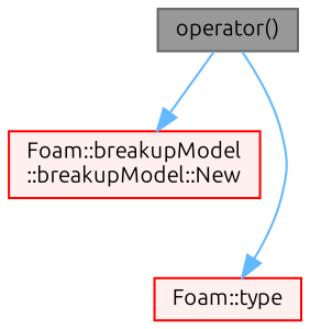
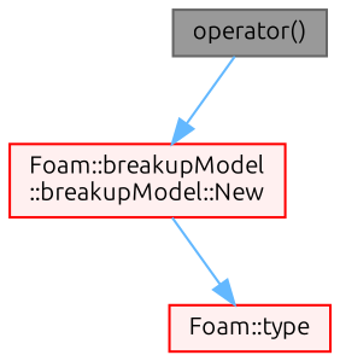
  digraph {
    fontname=Ubuntu
    rankdir=TB
    node [color=red fillcolor="#FFF0F0" fontname=Ubuntu fontsize=10 shape=box style=filled]
    edge [color=steelblue1 fontname=Ubuntu fontsize=10 labelfontname=Helvetica labelfontsize=10 style=solid]
    n1 [color=gray40 fillcolor=grey60 fontcolor=black height=0.2 label="operator()" width=0.4]
    n2 [height=0.2 label="Foam::breakupModel\l::breakupModel::New" width=0.4]
    n3 [height=0.2 label="Foam::type" width=0.4]
    n1 -> n2
-   n1 -> n3
+   n2 -> n3
  }
